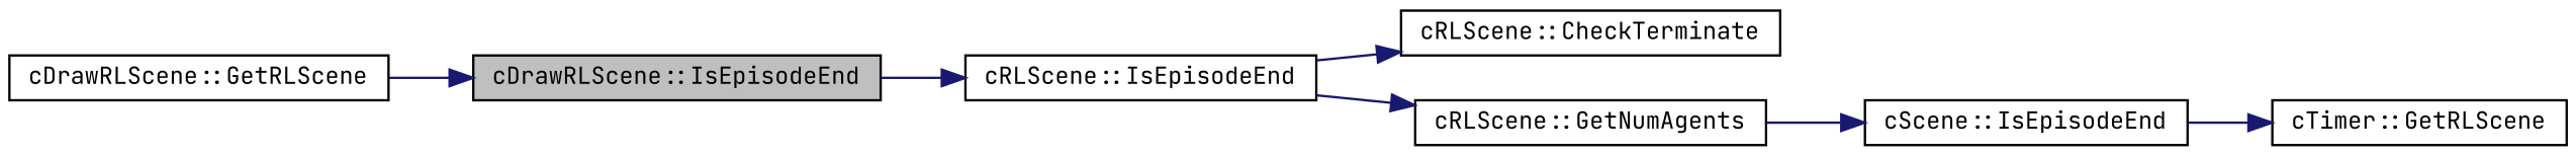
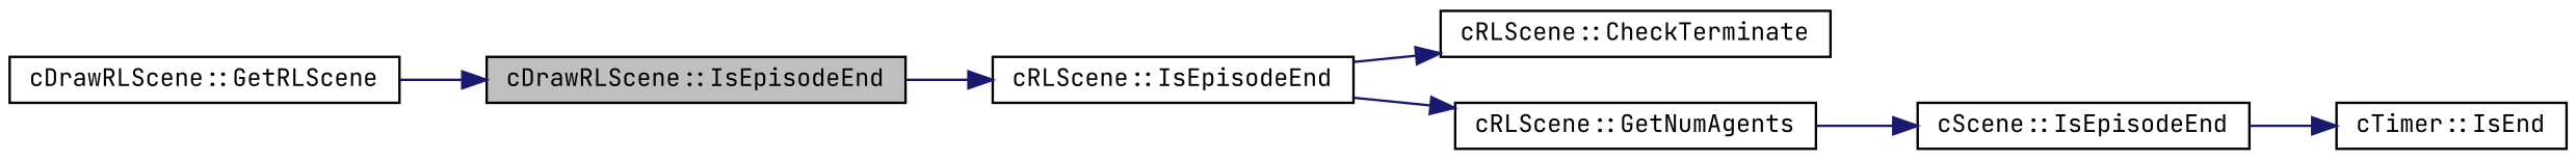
  digraph {
    fontname="JetBrains Mono"
    rankdir=LR
    node [color=black fillcolor=white fontname="JetBrains Mono" fontsize=10 shape=record style=filled]
    edge [color=midnightblue fontname="JetBrains Mono" fontsize=10 labelfontname=Helvetica labelfontsize=10 style=solid]
    n1 [fillcolor=grey75 fontcolor=black height=0.2 label="cDrawRLScene::IsEpisodeEnd" width=0.4]
    n2 [height=0.2 label="cRLScene::IsEpisodeEnd" width=0.4]
    n3 [height=0.2 label="cDrawRLScene::GetRLScene" width=0.4]
    n4 [height=0.2 label="cRLScene::CheckTerminate" width=0.4]
    n5 [height=0.2 label="cRLScene::GetNumAgents" width=0.4]
    n6 [height=0.2 label="cScene::IsEpisodeEnd" width=0.4]
-   n7 [height=0.2 label="cTimer::GetRLScene" width=0.4]
+   n7 [height=0.2 label="cTimer::IsEnd" width=0.4]
    n1 -> n2
    n2 -> n4
    n2 -> n5
    n3 -> n1
    n5 -> n6
    n6 -> n7
  }
